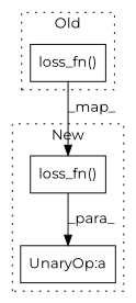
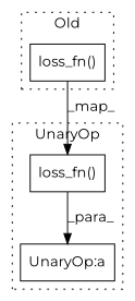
  digraph {
    fontname=Montserrat
    node [a=75 l="13,1" shape=box fontname=Montserrat]
    edge [fontname=Montserrat]
    n1 [label="loss_fn()" s="2754,2773"]
    n2 [a=61 l=21 label="UnaryOp:a" s=2753]
    n3 [label="loss_fn()" s="2704,2730"]
    subgraph cluster_1 {
-     label=New
+     label=UnaryOp
      style=dotted
      n1
      n2
    }
    subgraph cluster_2 {
      label=Old
      style=dotted
      n3
    }
    n1 -> n2 [label=_para_]
    n3 -> n1 [label=_map_]
  }
